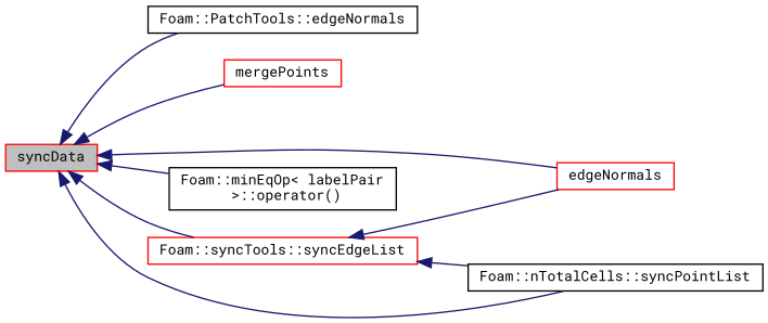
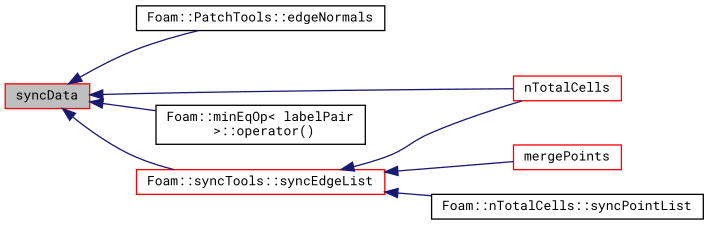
  digraph {
    fontname="Roboto Mono"
    rankdir=LR
    node [color=red fontname="Roboto Mono" fontsize=10 shape=record]
    edge [color=midnightblue dir=back fontname="Roboto Mono" fontsize=10 labelfontname=FreeSans labelfontsize=10 style=solid]
    n1 [fillcolor=grey75 fontcolor=black height=0.2 label=syncData style=filled width=0.4]
    n2 [color=black height=0.2 label="Foam::PatchTools::edgeNormals" width=0.4]
    n3 [height=0.2 label=mergePoints width=0.4]
-   n4 [height=0.2 label=edgeNormals width=0.4]
+   n4 [height=0.2 label=nTotalCells width=0.4]
    n5 [color=black height=0.2 label="Foam::minEqOp\< labelPair\l \>::operator()" width=0.4]
    n6 [height=0.2 label="Foam::syncTools::syncEdgeList" width=0.4]
    n7 [color=black height=0.2 label="Foam::nTotalCells::syncPointList" width=0.4]
    n1 -> n2
-   n1 -> n3
+   n6 -> n3
    n1 -> n4
    n1 -> n5
    n1 -> n6
-   n1 -> n7
    n6 -> n4
    n6 -> n7
  }
